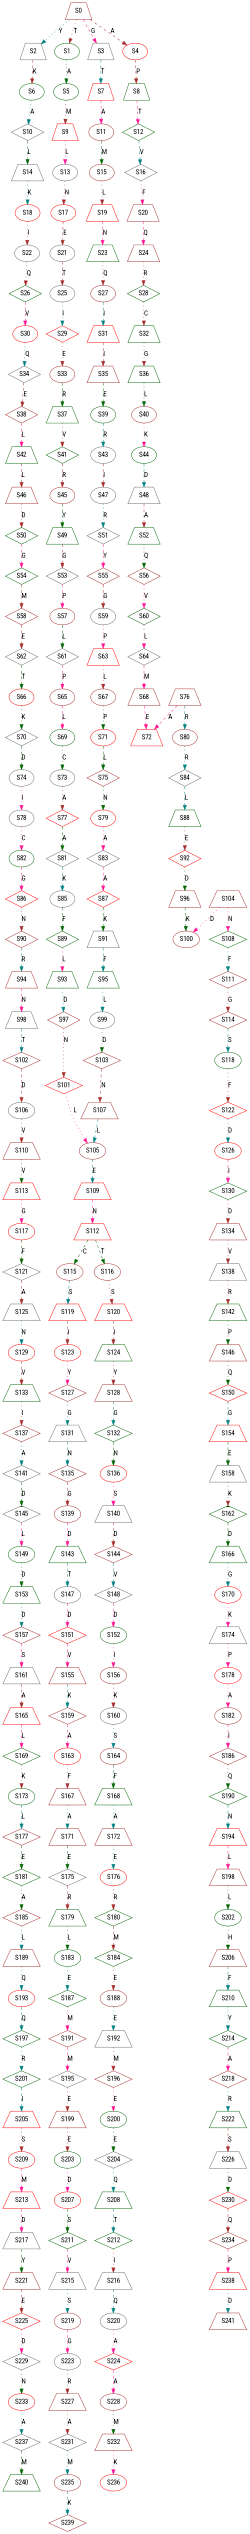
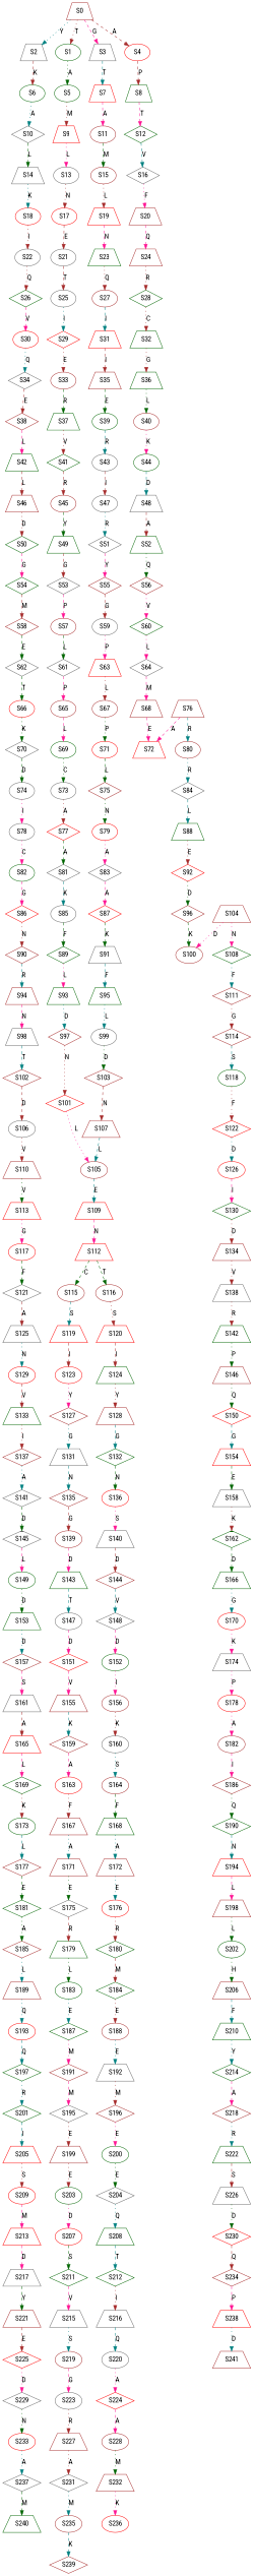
  strict digraph {
    fontname="Roboto Condensed"
    node [color=brown fontname="Roboto Condensed" shape=trapezium]
    edge [color=brown fontname="Roboto Condensed" style=dotted]
    S1 [color=darkgreen shape=ellipse]
    S0
    S2 [color=gray40]
    S3 [color=gray40]
    S4 [color=red shape=ellipse]
    S5 [color=darkgreen shape=ellipse]
    S6 [color=darkgreen shape=ellipse]
    S7 [color=red]
    S8 [color=darkgreen]
    S9 [color=red]
    S10 [color=gray40 shape=diamond]
    S11 [shape=ellipse]
    S12 [color=darkgreen shape=diamond]
    S13 [color=gray40 shape=ellipse]
    S14 [color=gray40]
    S15 [shape=ellipse]
    S16 [color=gray40 shape=diamond]
    S17 [color=red shape=ellipse]
    S18 [color=red shape=ellipse]
    S19 [color=red]
    S20
    S21 [color=gray40 shape=ellipse]
    S22 [color=gray40 shape=ellipse]
    S23 [color=darkgreen]
    S24
    S25 [color=gray40 shape=ellipse]
    S26 [color=darkgreen shape=diamond]
    S27 [shape=ellipse]
    S28 [color=darkgreen shape=diamond]
    S29 [color=red shape=diamond]
    S30 [color=red shape=ellipse]
    S31 [color=red]
    S32 [color=darkgreen]
    S33 [shape=ellipse]
    S34 [color=gray40 shape=diamond]
    S35
    S36 [color=darkgreen]
    S37 [color=darkgreen]
    S38 [shape=diamond]
    S39 [color=darkgreen shape=ellipse]
    S40 [shape=ellipse]
    S41 [color=darkgreen shape=diamond]
    S42 [color=darkgreen]
    S43 [color=gray40 shape=ellipse]
    S44 [color=darkgreen shape=ellipse]
    S45 [shape=ellipse]
    S46
    S47 [color=gray40 shape=ellipse]
    S48 [color=gray40]
    S49 [color=darkgreen]
    S50 [color=darkgreen shape=diamond]
    S51 [color=gray40 shape=diamond]
    S52 [color=darkgreen]
    S53 [color=gray40 shape=diamond]
    S54 [color=darkgreen shape=diamond]
    S55 [shape=diamond]
    S56 [shape=diamond]
    S57 [shape=ellipse]
    S58 [shape=diamond]
    S59 [color=gray40 shape=ellipse]
    S60 [color=darkgreen shape=diamond]
    S61 [color=gray40 shape=diamond]
    S62 [color=gray40 shape=diamond]
    S63 [color=red]
    S64 [color=gray40 shape=diamond]
    S65 [shape=ellipse]
    S66 [color=red shape=ellipse]
    S67 [shape=ellipse]
    S68
    S69 [color=darkgreen shape=ellipse]
    S70 [color=gray40 shape=diamond]
    S71 [color=red shape=ellipse]
    S72 [color=red]
    S73 [color=gray40 shape=ellipse]
    S74 [color=gray40 shape=ellipse]
    S75 [shape=diamond]
    S77 [color=red shape=diamond]
    S78 [color=gray40 shape=ellipse]
    S79 [color=red shape=ellipse]
    S76
    S80 [shape=ellipse]
    S81 [color=gray40 shape=diamond]
    S82 [color=darkgreen shape=ellipse]
    S83 [color=gray40 shape=diamond]
    S84 [color=gray40 shape=diamond]
    S85 [color=gray40 shape=ellipse]
    S86 [color=red shape=diamond]
    S87 [color=red shape=diamond]
    S88 [color=darkgreen]
    S89 [color=darkgreen shape=diamond]
    S90 [shape=diamond]
    S91 [color=gray40]
    S92 [color=red shape=diamond]
    S93 [color=darkgreen]
    S94
    S95 [color=darkgreen]
-   S96
+   S96 [shape=diamond]
    S97 [shape=diamond]
    S98 [color=gray40]
    S99 [color=gray40 shape=ellipse]
    S100 [shape=ellipse]
    S101 [color=red shape=diamond]
    S102 [shape=diamond]
    S103 [shape=diamond]
    S105 [shape=ellipse]
    S106 [color=gray40 shape=ellipse]
    S107
    S104
    S108 [color=darkgreen shape=diamond]
    S109 [color=red]
    S110
    S111 [shape=diamond]
    S112 [color=red]
    S113 [color=red]
    S114 [shape=diamond]
    S115 [shape=ellipse]
    S116 [shape=ellipse]
    S117 [color=red shape=ellipse]
    S118 [color=darkgreen shape=ellipse]
    S119 [color=red]
    S120 [color=red]
    S121 [color=gray40 shape=diamond]
    S122 [color=red shape=diamond]
    S123 [color=red shape=ellipse]
    S124 [color=darkgreen]
    S125 [color=gray40]
    S126 [color=red shape=ellipse]
    S127 [shape=diamond]
    S128
    S129 [color=red shape=ellipse]
    S130 [color=darkgreen shape=diamond]
    S131 [color=gray40]
    S132 [color=darkgreen shape=diamond]
    S133 [color=darkgreen]
    S134
    S135 [shape=diamond]
    S136 [color=red shape=ellipse]
    S137 [shape=diamond]
    S138 [color=gray40]
    S139 [shape=ellipse]
    S140 [color=gray40]
    S141 [color=gray40 shape=diamond]
    S142 [color=darkgreen]
    S143 [color=darkgreen]
    S144 [shape=diamond]
    S145 [color=gray40 shape=diamond]
    S146
    S147 [color=gray40 shape=ellipse]
    S148 [color=gray40 shape=diamond]
    S149 [color=darkgreen shape=ellipse]
    S150 [color=red shape=diamond]
    S151 [color=red shape=diamond]
    S152 [color=darkgreen shape=ellipse]
    S153 [color=darkgreen]
    S154 [color=red]
    S155
    S156 [shape=ellipse]
    S157 [shape=diamond]
    S158 [color=gray40]
    S159 [shape=diamond]
    S160 [color=gray40 shape=ellipse]
    S161 [color=gray40]
    S162 [color=darkgreen shape=diamond]
    S163 [color=red shape=ellipse]
    S164 [shape=ellipse]
    S165 [color=red]
    S166 [color=darkgreen]
    S167
    S168 [color=darkgreen]
    S169 [color=darkgreen shape=diamond]
    S170 [color=red shape=ellipse]
    S171
    S172
    S173 [color=darkgreen shape=ellipse]
    S174 [color=gray40]
    S175 [color=gray40 shape=diamond]
    S176 [color=red shape=ellipse]
    S177 [shape=diamond]
    S178 [color=red shape=ellipse]
    S179 [color=darkgreen]
    S180 [color=darkgreen shape=diamond]
    S181 [color=darkgreen shape=diamond]
    S182 [shape=ellipse]
    S183 [color=darkgreen shape=ellipse]
    S184 [color=darkgreen shape=diamond]
    S185 [shape=diamond]
    S186 [shape=diamond]
    S187 [color=darkgreen shape=diamond]
    S188 [shape=ellipse]
    S189
    S190 [color=darkgreen shape=diamond]
    S191 [shape=diamond]
    S192 [color=gray40]
    S193 [color=red shape=ellipse]
    S194 [color=red]
    S195 [color=gray40 shape=diamond]
    S196 [shape=diamond]
    S197 [color=darkgreen shape=diamond]
    S198
    S199
    S200 [color=darkgreen shape=ellipse]
    S201 [color=darkgreen shape=diamond]
    S202 [color=darkgreen shape=ellipse]
    S203 [color=darkgreen shape=ellipse]
    S204 [color=gray40 shape=diamond]
    S205 [color=red]
    S206
    S207 [color=red shape=ellipse]
    S208 [color=darkgreen]
    S209 [color=red shape=ellipse]
    S210 [color=darkgreen]
    S211 [color=darkgreen shape=diamond]
    S212 [color=darkgreen shape=diamond]
    S213 [color=red]
    S214 [color=darkgreen shape=diamond]
    S215 [color=gray40]
    S216 [color=gray40]
    S217 [color=gray40]
    S218 [shape=diamond]
    S219 [shape=ellipse]
    S220 [color=gray40 shape=ellipse]
    S221
    S222 [color=darkgreen]
    S223 [color=gray40 shape=ellipse]
    S224 [color=red shape=diamond]
    S225 [color=red shape=diamond]
    S226 [color=gray40]
    S227
    S228 [shape=ellipse]
    S229 [color=gray40 shape=diamond]
    S230 [color=red shape=diamond]
    S231 [color=gray40 shape=diamond]
    S232
    S233 [color=red shape=ellipse]
    S234 [shape=diamond]
    S235 [shape=ellipse]
    S236 [color=red shape=ellipse]
    S237 [color=gray40 shape=diamond]
    S238 [color=red]
    S239 [shape=diamond]
    S240 [color=darkgreen]
    S241
    S1 -> S5 [color=darkgreen label=A]
    S0 -> S1 [label=T]
    S0 -> S2 [color=teal label=Y]
    S0 -> S3 [color=deeppink label=G style=dashed]
    S0 -> S4 [label=A style=dashed]
    S2 -> S6 [label=K style=dashed]
    S3 -> S7 [color=teal label=T style=dashed]
    S4 -> S8 [label=P style=dashed]
    S5 -> S9 [label=M]
    S6 -> S10 [color=teal label=A]
    S7 -> S11 [color=deeppink label=A style=dashed]
    S8 -> S12 [color=deeppink label=T style=dashed]
    S9 -> S13 [color=deeppink label=L]
    S10 -> S14 [color=darkgreen label=L style=dashed]
    S11 -> S15 [color=darkgreen label=M style=dashed]
    S12 -> S16 [color=teal label=V style=dashed]
    S13 -> S17 [label=N]
    S14 -> S18 [color=teal label=K]
    S15 -> S19 [label=L]
    S16 -> S20 [color=deeppink label=F]
    S17 -> S21 [label=E style=dashed]
    S18 -> S22 [label=I]
    S19 -> S23 [color=deeppink label=N style=dashed]
    S20 -> S24 [color=deeppink label=Q style=dashed]
    S21 -> S25 [label=T style=dashed]
    S22 -> S26 [label=Q]
    S23 -> S27 [label=Q]
    S24 -> S28 [label=R]
    S25 -> S29 [color=teal label=I]
    S26 -> S30 [color=deeppink label=V style=dashed]
    S27 -> S31 [color=teal label=I style=dashed]
    S28 -> S32 [label=C]
    S29 -> S33 [label=E]
    S30 -> S34 [color=teal label=Q]
    S31 -> S35 [label=I style=dashed]
    S32 -> S36 [label=G]
    S33 -> S37 [color=darkgreen label=R style=dashed]
    S34 -> S38 [label=E style=dashed]
    S35 -> S39 [color=darkgreen label=E style=dashed]
    S36 -> S40 [color=darkgreen label=L]
    S37 -> S41 [label=V]
    S38 -> S42 [color=deeppink label=L style=dashed]
    S39 -> S43 [color=teal label=R style=dashed]
    S40 -> S44 [color=deeppink label=K]
    S41 -> S45 [label=R style=dashed]
    S42 -> S46 [label=L style=dashed]
    S43 -> S47 [label=I style=dashed]
    S44 -> S48 [color=teal label=D style=dashed]
    S45 -> S49 [color=darkgreen label=Y style=dashed]
    S46 -> S50 [label=D]
    S47 -> S51 [color=teal label=R]
    S48 -> S52 [label=A style=dashed]
    S49 -> S53 [label=G style=dashed]
    S50 -> S54 [color=deeppink label=G style=dashed]
    S51 -> S55 [color=deeppink label=Y style=dashed]
    S52 -> S56 [color=darkgreen label=Q]
    S53 -> S57 [color=deeppink label=P style=dashed]
    S54 -> S58 [label=M style=dashed]
    S55 -> S59 [label=G style=dashed]
    S56 -> S60 [color=deeppink label=V]
    S57 -> S61 [color=darkgreen label=L style=dashed]
-   S58 -> S62 [label=E style=dashed]
+   S58 -> S62 [color=darkgreen label=E style=dashed]
    S59 -> S63 [color=deeppink label=P]
    S60 -> S64 [color=deeppink label=L]
    S61 -> S65 [color=deeppink label=P style=dashed]
    S62 -> S66 [color=darkgreen label=T style=dashed]
    S63 -> S67 [label=L]
    S64 -> S68 [color=deeppink label=M style=dashed]
    S65 -> S69 [color=deeppink label=L style=dashed]
    S66 -> S70 [color=darkgreen label=K]
    S67 -> S71 [color=darkgreen label=P]
    S68 -> S72 [color=deeppink label=E style=dashed]
    S69 -> S73 [color=darkgreen label=C]
    S70 -> S74 [color=darkgreen label=D style=dashed]
    S71 -> S75 [color=darkgreen label=L style=dashed]
    S73 -> S77 [label=A]
    S74 -> S78 [color=deeppink label=I]
    S75 -> S79 [color=darkgreen label=N]
    S77 -> S81 [color=darkgreen label=A style=dashed]
    S78 -> S82 [color=deeppink label=C]
    S79 -> S83 [color=deeppink label=A]
    S76 -> S72 [color=deeppink label=A style=dashed]
    S76 -> S80 [color=teal label=R style=dashed]
    S80 -> S84 [color=teal label=R]
    S81 -> S85 [color=teal label=K style=dashed]
    S82 -> S86 [color=deeppink label=G style=dashed]
    S83 -> S87 [color=deeppink label=A style=dashed]
    S84 -> S88 [color=teal label=L style=dashed]
    S85 -> S89 [color=darkgreen label=F style=dashed]
    S86 -> S90 [label=N]
    S87 -> S91 [color=darkgreen label=K style=dashed]
    S88 -> S92 [label=E]
    S89 -> S93 [color=deeppink label=L]
    S90 -> S94 [color=teal label=R style=dashed]
    S91 -> S95 [color=teal label=F style=dashed]
    S92 -> S96 [color=darkgreen label=D]
    S93 -> S97 [color=teal label=D]
    S94 -> S98 [color=deeppink label=N style=dashed]
    S95 -> S99 [color=teal label=L]
    S96 -> S100 [color=darkgreen label=K style=dashed]
    S97 -> S101 [label=N]
    S98 -> S102 [color=teal label=T style=dashed]
    S99 -> S103 [color=darkgreen label=D]
    S101 -> S105 [color=deeppink label=L]
    S102 -> S106 [label=D style=dashed]
    S103 -> S107 [label=N style=dashed]
    S105 -> S109 [color=teal label=E style=dashed]
    S106 -> S110 [label=V]
    S107 -> S105 [color=teal label=L style=dashed]
    S104 -> S100 [color=deeppink label=D]
    S104 -> S108 [color=deeppink label=N]
    S108 -> S111 [color=teal label=F]
    S109 -> S112 [color=deeppink label=N style=dashed]
    S110 -> S113 [color=darkgreen label=V]
    S111 -> S114 [label=G]
    S112 -> S115 [color=darkgreen label=C style=dashed]
    S112 -> S116 [color=darkgreen label=T style=dashed]
    S113 -> S117 [color=deeppink label=G]
    S114 -> S118 [color=teal label=S style=dashed]
    S115 -> S119 [color=teal label=S style=dashed]
    S116 -> S120 [label=S]
    S117 -> S121 [color=darkgreen label=F style=dashed]
    S118 -> S122 [label=F]
    S119 -> S123 [label=I style=dashed]
    S120 -> S124 [label=I style=dashed]
    S121 -> S125 [label=A style=dashed]
    S122 -> S126 [color=teal label=D]
    S123 -> S127 [color=deeppink label=Y]
    S124 -> S128 [label=Y]
    S125 -> S129 [color=teal label=N]
    S126 -> S130 [color=deeppink label=I style=dashed]
    S127 -> S131 [color=teal label=G]
    S128 -> S132 [color=teal label=G style=dashed]
    S129 -> S133 [label=V style=dashed]
    S130 -> S134 [label=D]
    S131 -> S135 [color=teal label=N style=dashed]
    S132 -> S136 [color=darkgreen label=N style=dashed]
    S133 -> S137 [label=I]
    S134 -> S138 [label=V]
    S135 -> S139 [label=G style=dashed]
    S136 -> S140 [color=deeppink label=S]
    S137 -> S141 [color=teal label=A]
    S138 -> S142 [label=R]
    S139 -> S143 [color=deeppink label=D style=dashed]
    S140 -> S144 [label=D style=dashed]
    S141 -> S145 [color=darkgreen label=D style=dashed]
    S142 -> S146 [color=darkgreen label=P]
    S143 -> S147 [color=teal label=T style=dashed]
    S144 -> S148 [color=teal label=V style=dashed]
    S145 -> S149 [color=deeppink label=L style=dashed]
    S146 -> S150 [color=darkgreen label=Q]
    S147 -> S151 [color=deeppink label=D style=dashed]
    S148 -> S152 [color=deeppink label=D style=dashed]
    S149 -> S153 [color=darkgreen label=D]
    S150 -> S154 [color=teal label=G style=dashed]
    S151 -> S155 [color=deeppink label=V style=dashed]
    S152 -> S156 [color=deeppink label=I]
    S153 -> S157 [color=teal label=D]
    S154 -> S158 [color=darkgreen label=E style=dashed]
    S155 -> S159 [color=teal label=K style=dashed]
    S156 -> S160 [label=K]
    S157 -> S161 [color=deeppink label=S style=dashed]
    S158 -> S162 [label=K]
    S159 -> S163 [color=deeppink label=A style=dashed]
    S160 -> S164 [color=teal label=S]
    S161 -> S165 [label=A style=dashed]
    S162 -> S166 [color=darkgreen label=D style=dashed]
    S163 -> S167 [label=F]
    S164 -> S168 [color=darkgreen label=F style=dashed]
    S165 -> S169 [color=deeppink label=L style=dashed]
    S166 -> S170 [color=teal label=G]
    S167 -> S171 [color=teal label=A]
    S168 -> S172 [color=teal label=A]
    S169 -> S173 [label=K]
    S170 -> S174 [color=deeppink label=K]
-   S171 -> S175 [color=darkgreen label=E style=dashed]
+   S171 -> S175 [color=darkgreen label=E]
    S172 -> S176 [color=teal label=E]
    S173 -> S177 [color=teal label=L style=dashed]
    S174 -> S178 [color=deeppink label=P]
    S175 -> S179 [label=R style=dashed]
    S176 -> S180 [label=R]
    S177 -> S181 [color=darkgreen label=E style=dashed]
    S178 -> S182 [color=deeppink label=A]
    S179 -> S183 [color=darkgreen label=L]
    S180 -> S184 [label=M style=dashed]
    S181 -> S185 [color=darkgreen label=A]
    S182 -> S186 [color=deeppink label=I style=dashed]
    S183 -> S187 [color=teal label=E]
    S184 -> S188 [label=E]
    S185 -> S189 [color=teal label=L]
    S186 -> S190 [color=darkgreen label=Q]
    S187 -> S191 [color=deeppink label=M]
    S188 -> S192 [color=teal label=E]
    S189 -> S193 [color=teal label=Q]
    S190 -> S194 [color=teal label=N style=dashed]
    S191 -> S195 [color=deeppink label=M style=dashed]
    S192 -> S196 [label=M]
    S193 -> S197 [color=teal label=Q style=dashed]
    S194 -> S198 [color=deeppink label=L style=dashed]
    S195 -> S199 [label=E]
    S196 -> S200 [color=deeppink label=E]
    S197 -> S201 [color=teal label=R]
    S198 -> S202 [color=darkgreen label=L]
    S199 -> S203 [label=E]
    S200 -> S204 [color=darkgreen label=E]
    S201 -> S205 [color=teal label=I style=dashed]
    S202 -> S206 [color=darkgreen label=H]
    S203 -> S207 [color=deeppink label=D]
    S204 -> S208 [color=teal label=Q]
    S205 -> S209 [label=S]
    S206 -> S210 [color=teal label=F style=dashed]
    S207 -> S211 [color=darkgreen label=S style=dashed]
    S208 -> S212 [color=teal label=T style=dashed]
    S209 -> S213 [color=deeppink label=M style=dashed]
    S210 -> S214 [color=teal label=Y]
    S211 -> S215 [color=deeppink label=V style=dashed]
    S212 -> S216 [label=I]
    S213 -> S217 [color=deeppink label=D style=dashed]
    S214 -> S218 [color=deeppink label=A style=dashed]
    S215 -> S219 [color=teal label=S]
    S216 -> S220 [color=teal label=Q style=dashed]
    S217 -> S221 [color=darkgreen label=Y style=dashed]
    S218 -> S222 [color=teal label=R]
    S219 -> S223 [color=deeppink label=G style=dashed]
    S220 -> S224 [color=deeppink label=A]
    S221 -> S225 [label=E style=dashed]
    S222 -> S226 [label=S style=dashed]
    S223 -> S227 [label=R]
    S224 -> S228 [color=deeppink label=A style=dashed]
    S225 -> S229 [color=deeppink label=D]
    S226 -> S230 [color=darkgreen label=D]
    S227 -> S231 [label=A]
    S228 -> S232 [color=darkgreen label=M]
    S229 -> S233 [color=darkgreen label=N]
    S230 -> S234 [label=Q style=dashed]
    S231 -> S235 [color=teal label=M]
    S232 -> S236 [color=deeppink label=K]
    S233 -> S237 [color=teal label=A]
    S234 -> S238 [color=deeppink label=P style=dashed]
    S235 -> S239 [color=teal label=K style=dashed]
    S237 -> S240 [color=darkgreen label=M style=dashed]
    S238 -> S241 [color=teal label=D]
  }
